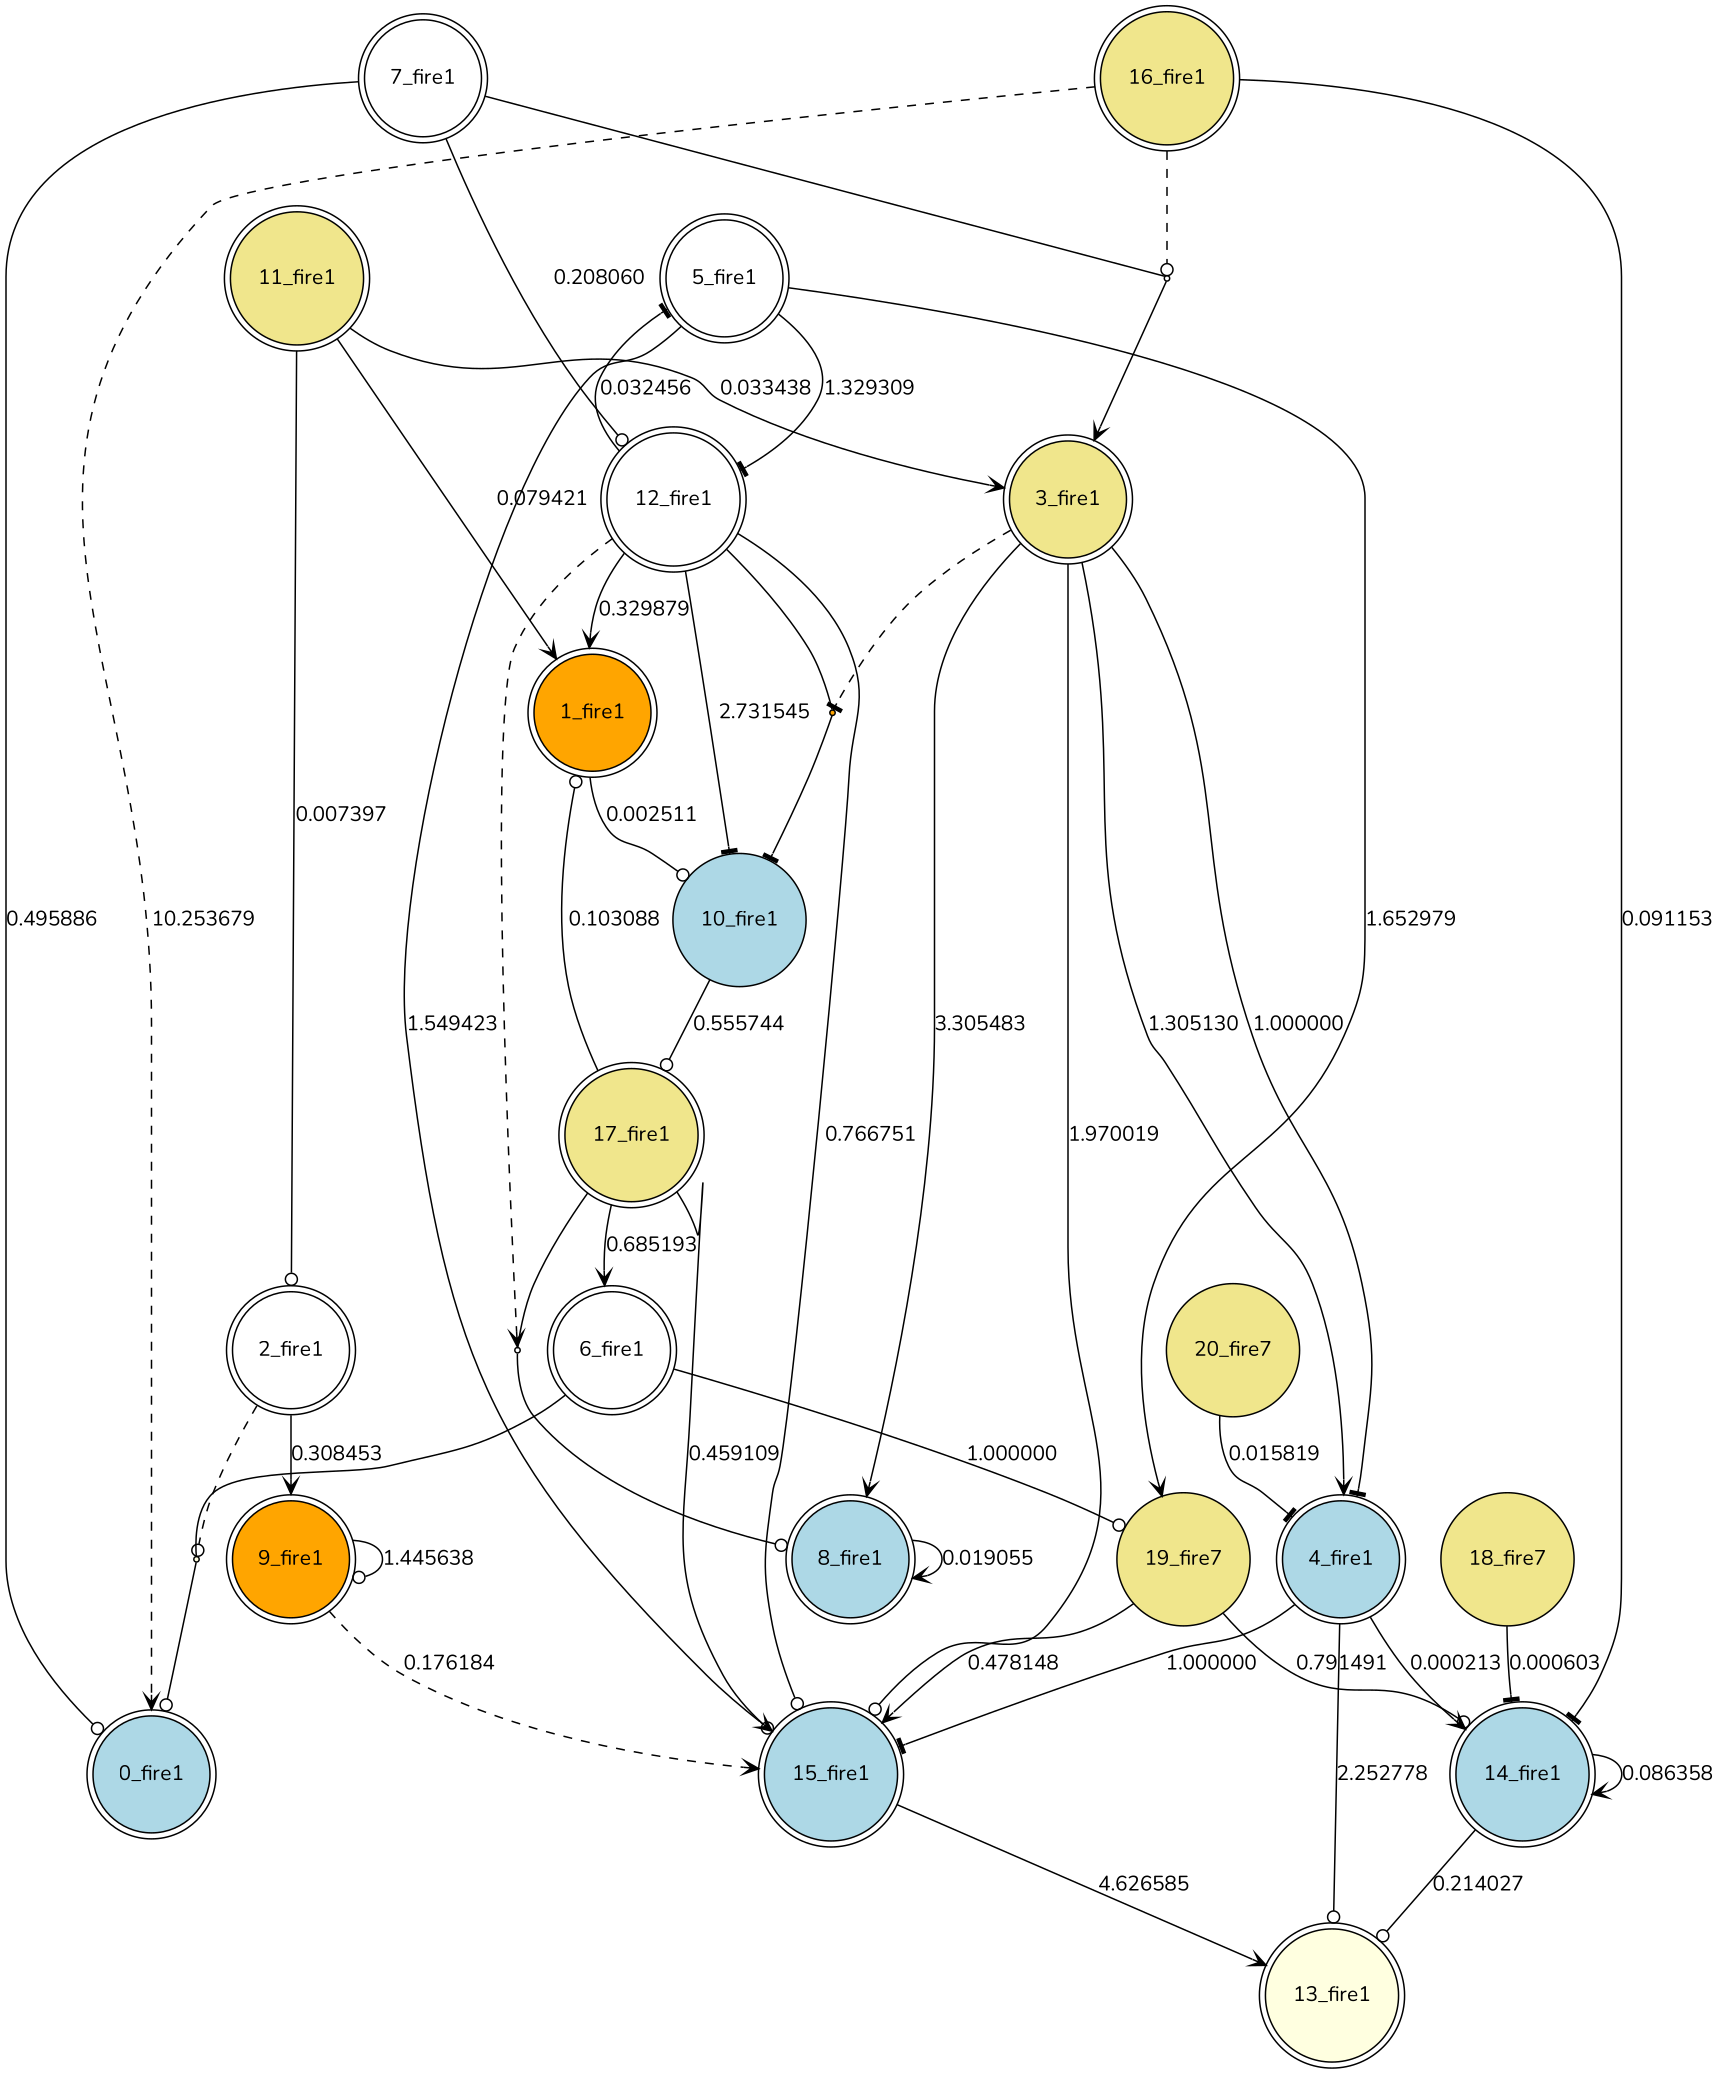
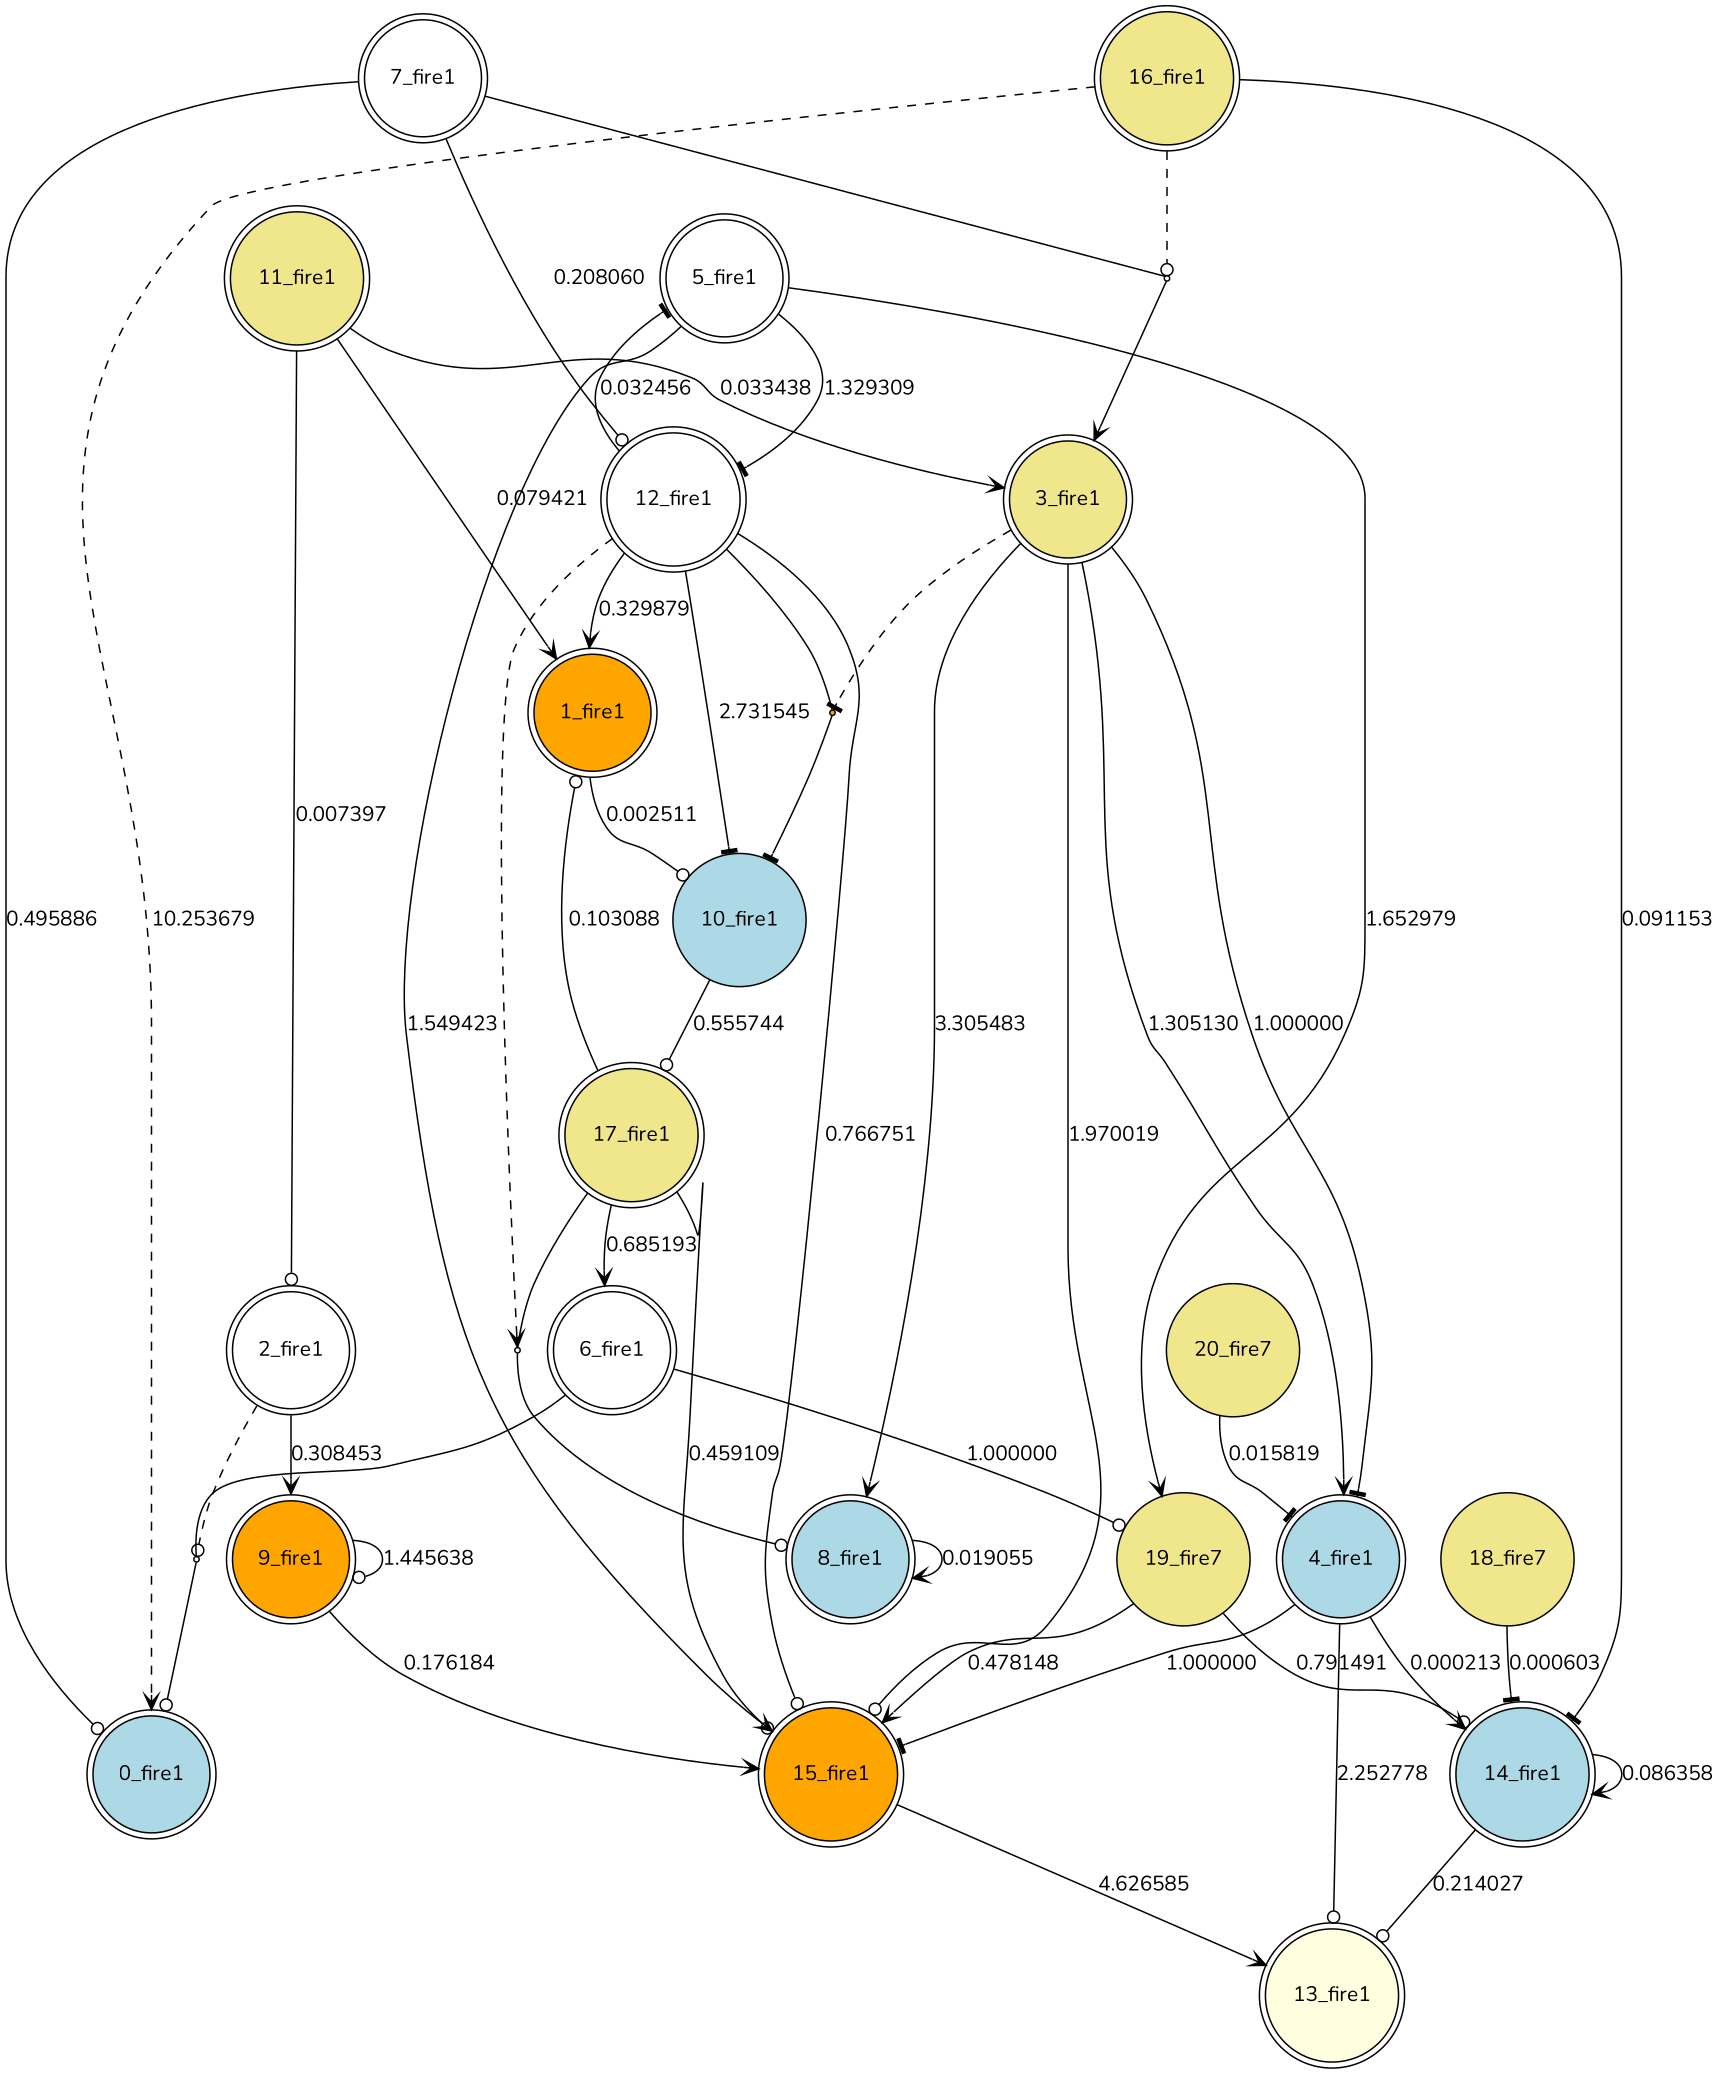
  digraph {
    fontname=Nunito
    node [fillcolor=khaki fontname=Nunito shape=doublecircle style=filled]
    edge [arrowhead=odot fontname=Nunito]
    n1 [fillcolor=lightblue label="0_fire1"]
    n2 [fillcolor=orange label="1_fire1"]
    n3 [fillcolor=lightblue label="10_fire1" shape=circle]
    n4 [label="17_fire1"]
    n5 [fillcolor=white label="2_fire1"]
    n6 [fillcolor=orange label="9_fire1"]
    22 [fillcolor=lightyellow shape=point]
-   n8 [fillcolor=lightblue label="15_fire1"]
+   n8 [fillcolor=orange label="15_fire1"]
    n9 [label="3_fire1"]
    n10 [fillcolor=lightblue label="4_fire1"]
    n11 [fillcolor=lightblue label="8_fire1"]
    21 [fillcolor=orange shape=point]
    n13 [fillcolor=lightyellow label="13_fire1"]
    n14 [fillcolor=lightblue label="14_fire1"]
    n15 [fillcolor=white label="5_fire1"]
    n16 [fillcolor=white label="12_fire1"]
    n17 [label="19_fire7" shape=circle]
    24 [fillcolor=white shape=point]
    n19 [fillcolor=white label="6_fire1"]
    n20 [fillcolor=white label="7_fire1"]
    23 [fillcolor=white shape=point]
    n22 [label="11_fire1"]
    n23 [label="16_fire1"]
    n24 [label="18_fire7" shape=circle]
    n25 [label="20_fire7" shape=circle]
    n2 -> n3 [label=0.002511]
    n3 -> n4 [label=0.555744]
    n4 -> n2 [label=0.103088]
    n4 -> n8 [label=0.459109]
    n4 -> 24 [dir=none arrowhead=""]
    n4 -> n19 [arrowhead=vee label=0.685193]
    n5 -> n6 [arrowhead=vee label=0.308453]
    n5 -> 22 [style=dashed]
    n6 -> n6 [label=1.445638]
-   n6 -> n8 [arrowhead=vee label=0.176184 style=dashed]
+   n6 -> n8 [arrowhead=vee label=0.176184]
    22 -> n1
    n8 -> n13 [arrowhead=vee label=4.626585]
    n9 -> n8 [label=1.970019]
    n9 -> n10 [arrowhead=tee label=1.000000]
    n9 -> n10 [arrowhead=vee label=1.305130]
    n9 -> n11 [arrowhead=vee label=3.305483]
    n9 -> 21 [arrowhead=tee style=dashed]
    n10 -> n8 [arrowhead=tee label=1.000000]
    n10 -> n13 [label=2.252778]
    n10 -> n14 [arrowhead=vee label=0.000213]
    n11 -> n11 [arrowhead=vee label=0.019055]
    21 -> n3 [arrowhead=tee]
    n14 -> n13 [label=0.214027]
    n14 -> n14 [arrowhead=vee label=0.086358]
    n15 -> n8 [arrowhead=vee label=1.549423]
    n15 -> n16 [arrowhead=tee label=1.329309]
    n15 -> n17 [arrowhead=vee label=1.652979]
    n16 -> n2 [arrowhead=vee label=0.329879]
    n16 -> n3 [arrowhead=tee label=2.731545]
    n16 -> n8 [label=0.766751]
    n16 -> 21 [dir=none arrowhead=""]
    n16 -> n15 [arrowhead=tee label=0.032456]
    n16 -> 24 [arrowhead=vee style=dashed]
    n17 -> n8 [arrowhead=vee label=0.478148]
    n17 -> n14 [label=0.791491]
    24 -> n11
    n19 -> 22 [dir=none arrowhead=""]
    n19 -> n17 [label=1.000000]
    n20 -> n1 [label=0.495886]
    n20 -> n16 [label=0.208060]
    n20 -> 23 [dir=none arrowhead=""]
    23 -> n9 [arrowhead=vee]
    n22 -> n2 [arrowhead=vee label=0.079421]
    n22 -> n5 [label=0.007397]
    n22 -> n9 [arrowhead=vee label=0.033438]
    n23 -> n1 [arrowhead=vee label=10.253679 style=dashed]
    n23 -> n14 [arrowhead=tee label=0.091153]
    n23 -> 23 [style=dashed]
    n24 -> n14 [arrowhead=tee label=0.000603]
    n25 -> n10 [arrowhead=tee label=0.015819]
  }
